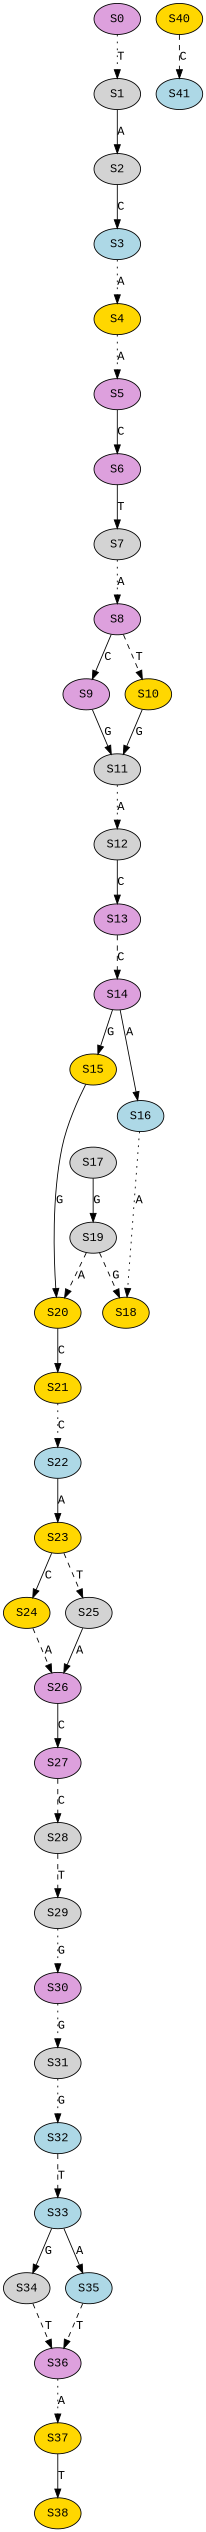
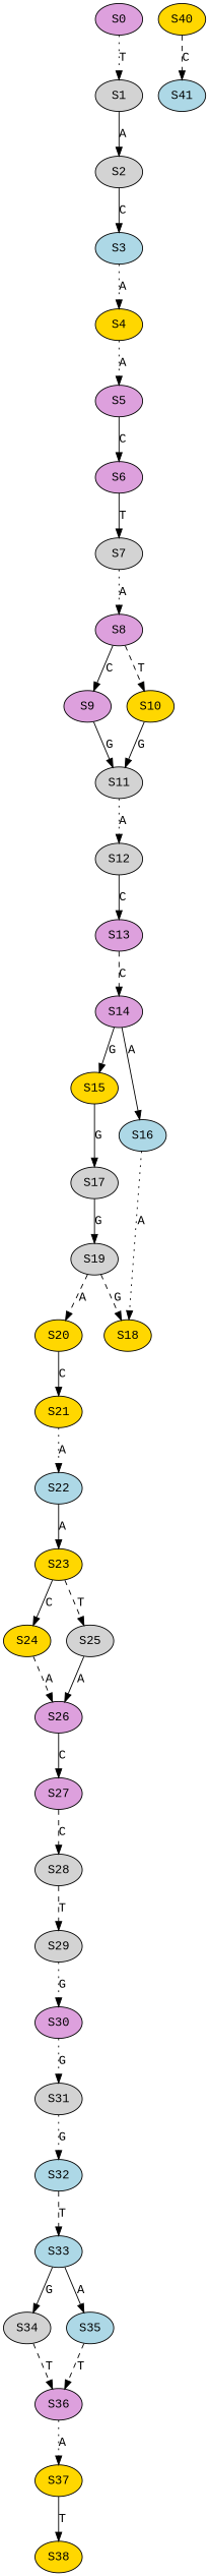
  strict digraph {
    fontname="Liberation Mono"
    node [fillcolor=lightgrey fontname="Liberation Mono" style=filled]
    edge [fontname="Liberation Mono" style=solid]
    S0 [fillcolor=plum]
    S1
    S2
    S3 [fillcolor=lightblue]
    S4 [fillcolor=gold]
    S5 [fillcolor=plum]
    S6 [fillcolor=plum]
    S7
    S8 [fillcolor=plum]
    S9 [fillcolor=plum]
    S10 [fillcolor=gold]
    S11
    S12
    S13 [fillcolor=plum]
    S14 [fillcolor=plum]
    S15 [fillcolor=gold]
    S16 [fillcolor=lightblue]
    S17
    S18 [fillcolor=gold]
    S19
    S20 [fillcolor=gold]
    S21 [fillcolor=gold]
    S22 [fillcolor=lightblue]
    S23 [fillcolor=gold]
    S24 [fillcolor=gold]
    S25
    S26 [fillcolor=plum]
    S27 [fillcolor=plum]
    S28
    S29
    S30 [fillcolor=plum]
    S31
    S32 [fillcolor=lightblue]
    S33 [fillcolor=lightblue]
    S34
    S35 [fillcolor=lightblue]
    S36 [fillcolor=plum]
    S37 [fillcolor=gold]
    S38 [fillcolor=gold]
    S40 [fillcolor=gold]
    S41 [fillcolor=lightblue]
    S0 -> S1 [label=T style=dotted]
    S1 -> S2 [label=A]
    S2 -> S3 [label=C]
    S3 -> S4 [label=A style=dotted]
    S4 -> S5 [label=A style=dotted]
    S5 -> S6 [label=C]
    S6 -> S7 [label=T]
    S7 -> S8 [label=A style=dotted]
    S8 -> S9 [label=C]
    S8 -> S10 [label=T style=dashed]
    S9 -> S11 [label=G]
    S10 -> S11 [label=G]
    S11 -> S12 [label=A style=dotted]
    S12 -> S13 [label=C]
    S13 -> S14 [label=C style=dashed]
    S14 -> S15 [label=G]
    S14 -> S16 [label=A]
-   S15 -> S20 [label=G]
+   S15 -> S17 [label=G]
    S16 -> S18 [label=A style=dotted]
    S17 -> S19 [label=G]
    S19 -> S18 [label=G style=dashed]
    S19 -> S20 [label=A style=dashed]
    S20 -> S21 [label=C]
-   S21 -> S22 [label=C style=dotted]
+   S21 -> S22 [label=A style=dotted]
    S22 -> S23 [label=A]
    S23 -> S24 [label=C]
    S23 -> S25 [label=T style=dashed]
    S24 -> S26 [label=A style=dashed]
    S25 -> S26 [label=A]
    S26 -> S27 [label=C]
    S27 -> S28 [label=C style=dashed]
    S28 -> S29 [label=T style=dashed]
    S29 -> S30 [label=G style=dotted]
    S30 -> S31 [label=G style=dotted]
    S31 -> S32 [label=G style=dotted]
    S32 -> S33 [label=T style=dashed]
    S33 -> S34 [label=G]
    S33 -> S35 [label=A]
    S34 -> S36 [label=T style=dashed]
    S35 -> S36 [label=T style=dashed]
    S36 -> S37 [label=A style=dotted]
    S37 -> S38 [label=T]
    S40 -> S41 [label=C style=dashed]
  }
